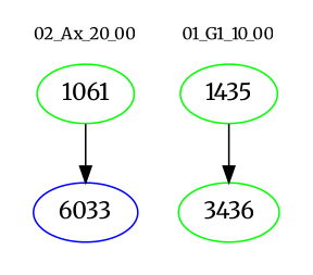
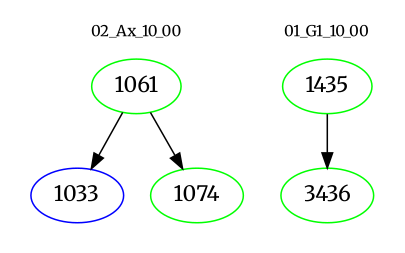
  digraph {
    fontname=Merriweather
    node [color=green fontname=Merriweather]
    edge [color=black fontname=Merriweather]
    n1 [label=1061]
-   n2 [color=blue label=6033]
+   n2 [color=blue label=1033]
+   n3 [label=1074]
    n4 [label=1435]
    n5 [label=3436]
    subgraph cluster_1 {
      color=white
      fontsize=10
-     label="02_Ax_20_00"
+     label="02_Ax_10_00"
      n1
      n2
+     n3
    }
    subgraph cluster_2 {
      color=white
      fontsize=10
      label="01_G1_10_00"
      n4
      n5
    }
    n1 -> n2
+   n1 -> n3
    n4 -> n5
  }
